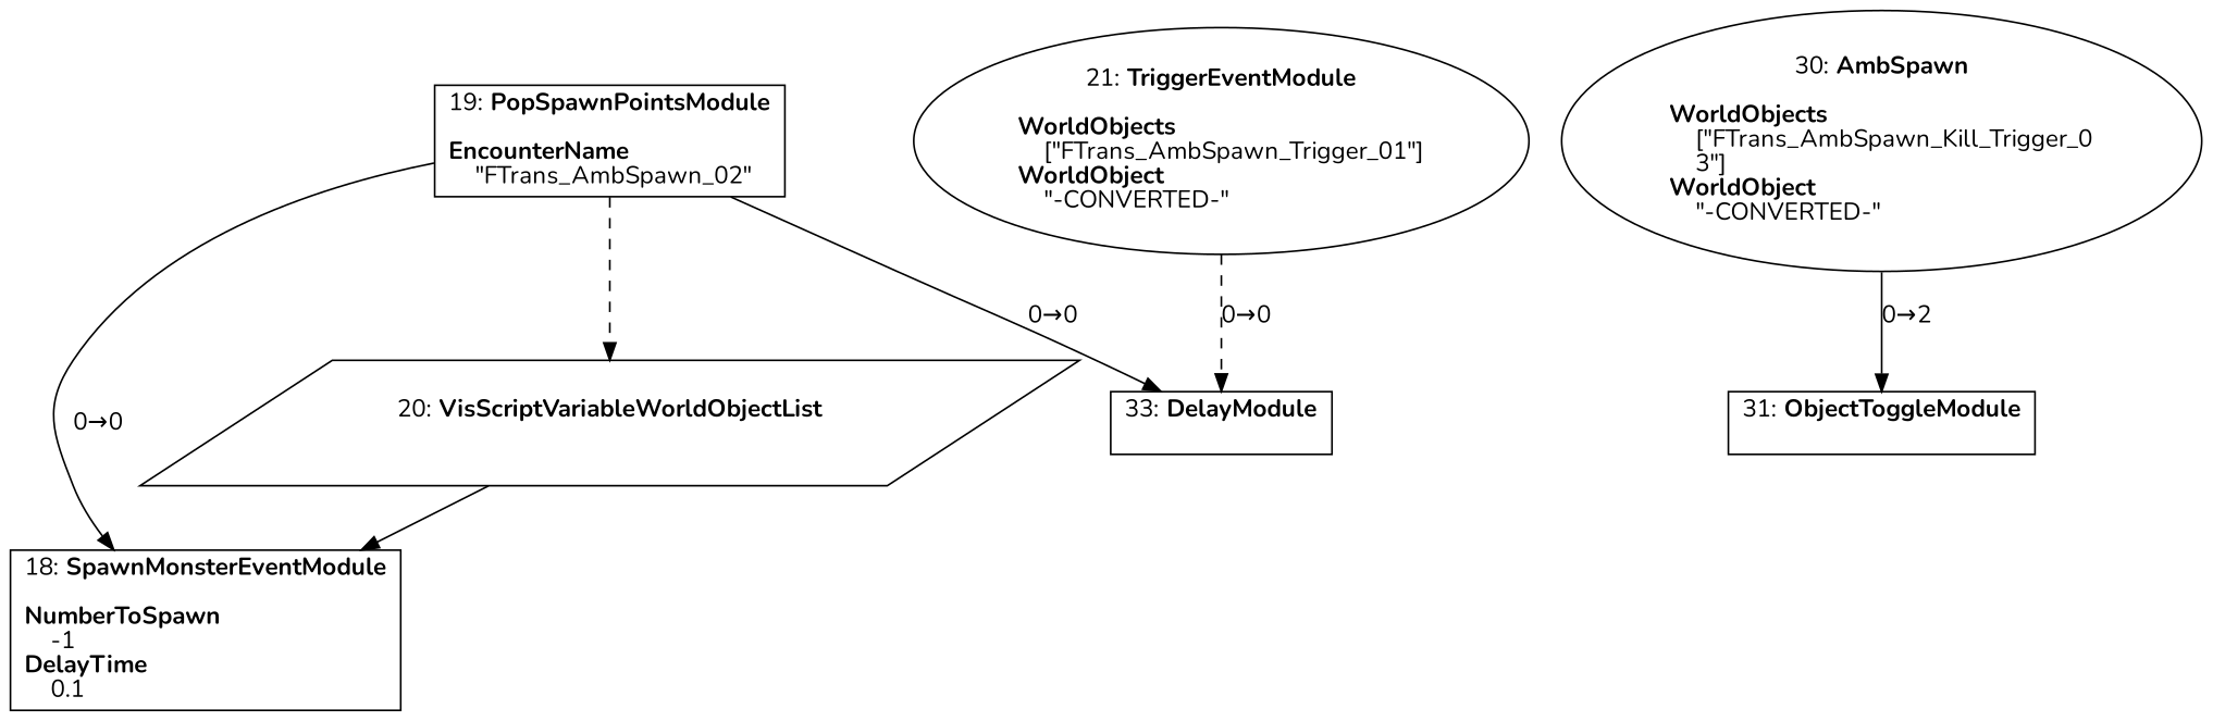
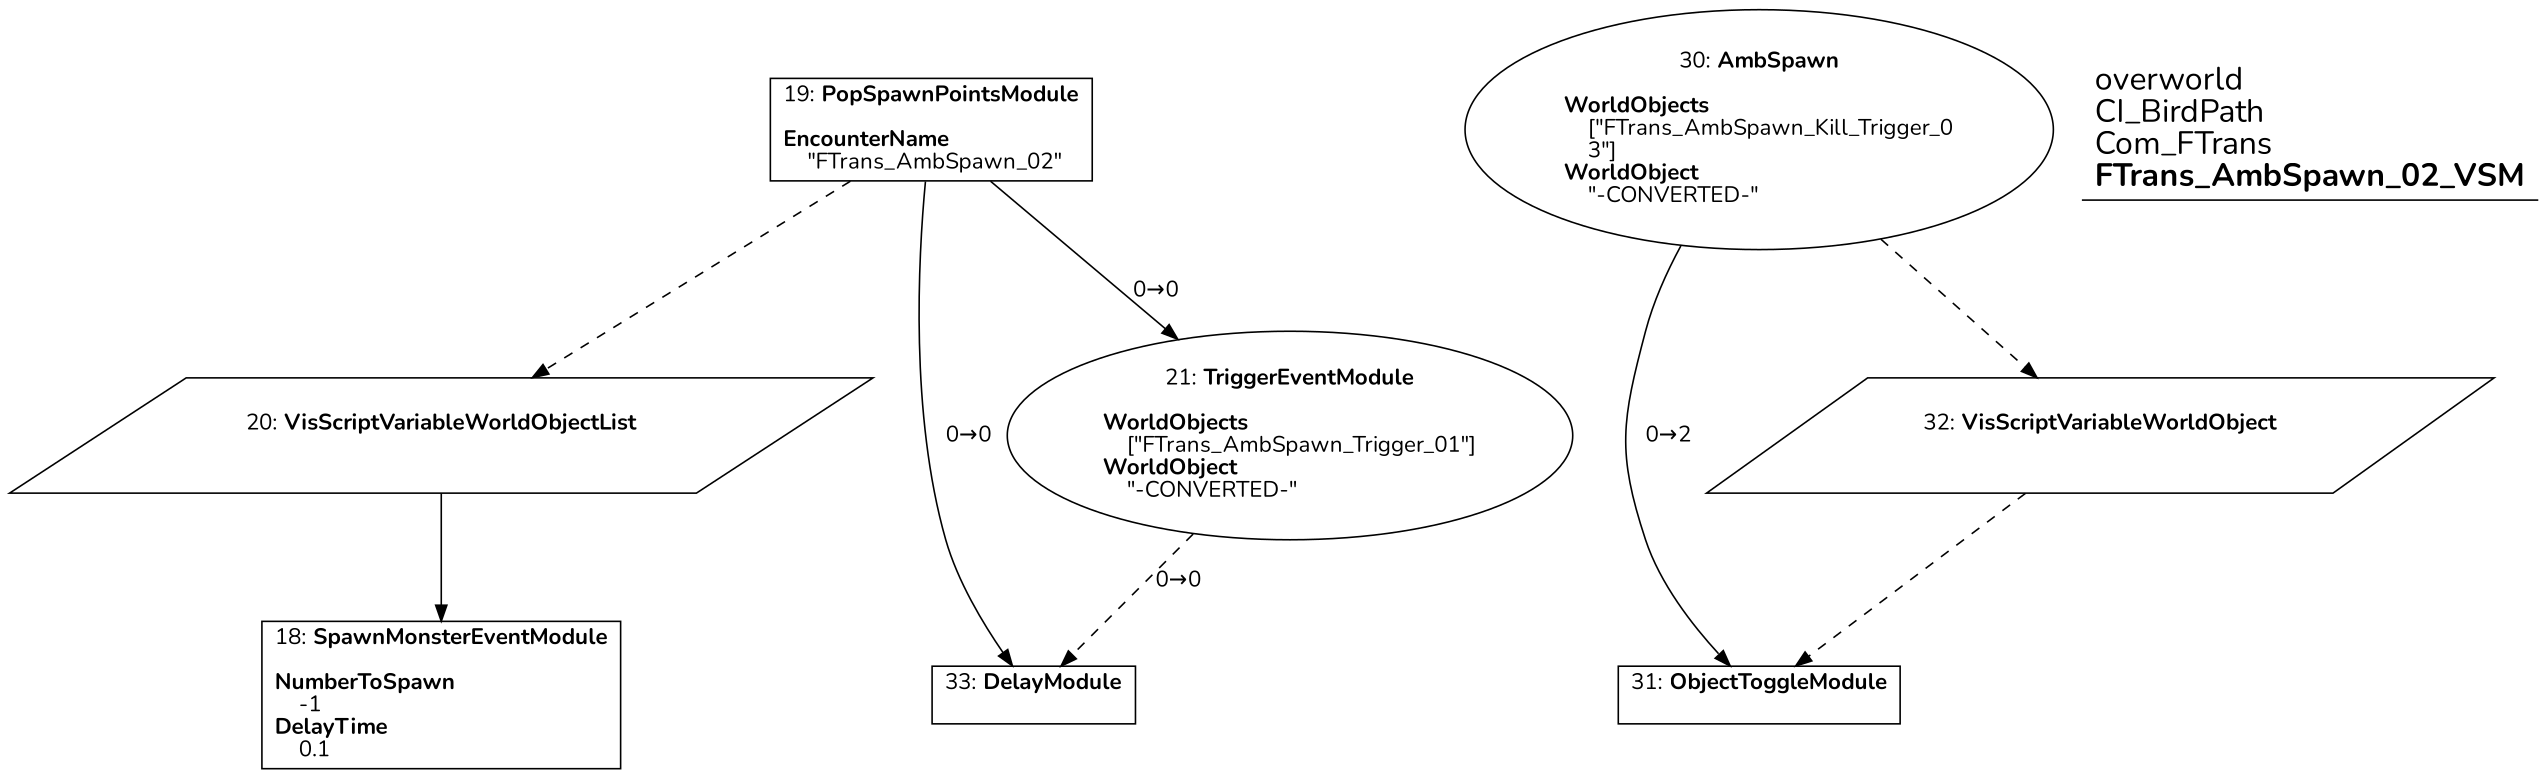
  digraph {
    fontname=Nunito
    splines=spline
    node [fontname=Nunito shape=box]
    edge [fontname=Nunito style=dashed]
    n1 [label=<18: <b>SpawnMonsterEventModule</b><br/><br/><b>NumberToSpawn</b><br align="left"/>    -1<br align="left"/><b>DelayTime</b><br align="left"/>    0.1<br align="left"/>>]
    n2 [label=<20: <b>VisScriptVariableWorldObjectList</b><br/><br/>> shape=parallelogram]
    n3 [label=<19: <b>PopSpawnPointsModule</b><br/><br/><b>EncounterName</b><br align="left"/>    &quot;FTrans_AmbSpawn_02&quot;<br align="left"/>>]
    n4 [label=<33: <b>DelayModule</b><br/><br/>>]
    n5 [label=<21: <b>TriggerEventModule</b><br/><br/><b>WorldObjects</b><br align="left"/>    [&quot;FTrans_AmbSpawn_Trigger_01&quot;]<br align="left"/><b>WorldObject</b><br align="left"/>    &quot;-CONVERTED-&quot;<br align="left"/>> shape=oval]
    n6 [label=<30: <b>AmbSpawn</b><br/><br/><b>WorldObjects</b><br align="left"/>    [&quot;FTrans_AmbSpawn_Kill_Trigger_0<br align="left"/>    3&quot;]<br align="left"/><b>WorldObject</b><br align="left"/>    &quot;-CONVERTED-&quot;<br align="left"/>> shape=oval]
    n7 [label=<31: <b>ObjectToggleModule</b><br/><br/>>]
+   n8 [label=<32: <b>VisScriptVariableWorldObject</b><br/><br/>> shape=parallelogram]
+   n9 [label=<<font point-size="20">overworld<br align="left"/>CI_BirdPath<br align="left"/>Com_FTrans<br align="left"/><b>FTrans_AmbSpawn_02_VSM</b><br align="left"/></font>> shape=underline]
    n2 -> n1 [style=solid]
-   n3 -> n1 [label="0→0" style=""]
+   n3 -> n5 [label="0→0" style=""]
    n3 -> n2
    n3 -> n4 [label="0→0" style=""]
    n5 -> n4 [label="0→0"]
    n6 -> n7 [label="0→2" style=""]
+   n6 -> n8
+   n8 -> n7
  }
